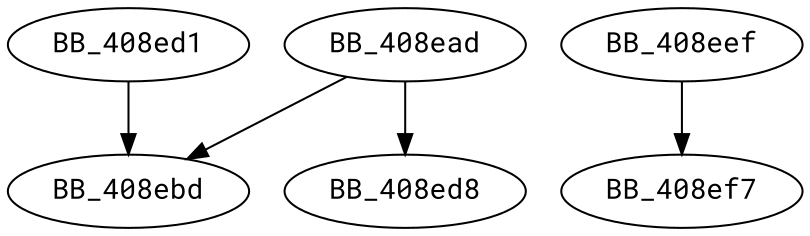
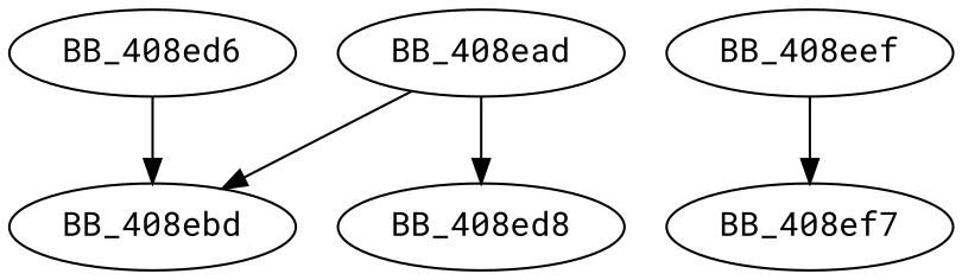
  digraph {
    fontname="Roboto Mono"
    node [fontname="Roboto Mono"]
    edge [fontname="Roboto Mono"]
    BB_408ead
    BB_408ebd
    BB_408ed8
-   BB_408ed6 [label=BB_408ed1]
+   BB_408ed6
    BB_408eef
    BB_408ef7
    BB_408ead -> BB_408ebd
    BB_408ead -> BB_408ed8
    BB_408ed6 -> BB_408ebd
    BB_408eef -> BB_408ef7
  }
